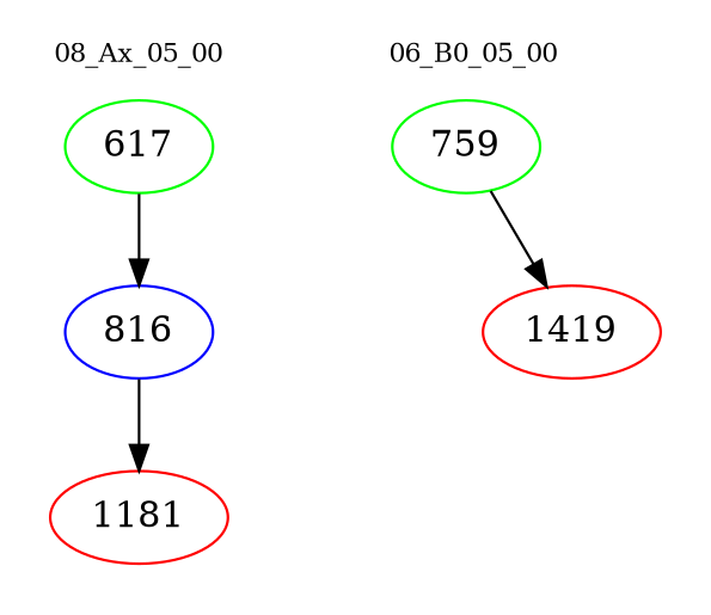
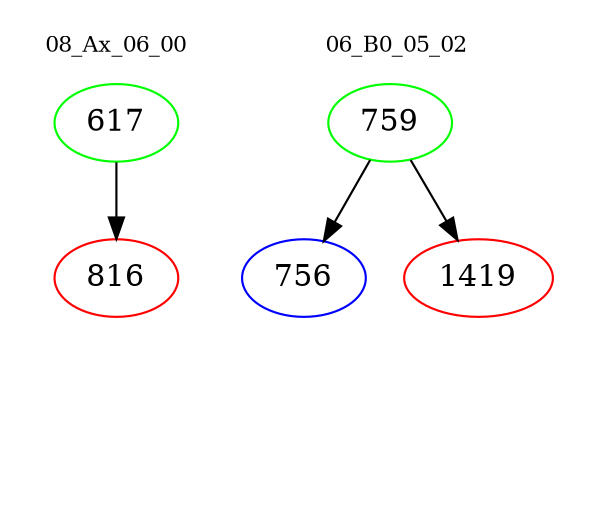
  digraph {
    node [color=green]
    edge [color=black]
    n1 [label=617]
-   n2 [color=blue label=816]
-   n3 [color=red label=1181]
+   n2 [color=red label=816]
    n4 [label=759]
+   n5 [color=blue label=756]
    n6 [color=red label=1419]
    subgraph cluster_1 {
      color=white
      fontsize=10
-     label="08_Ax_05_00"
+     label="08_Ax_06_00"
      n1
      n2
-     n3
    }
    subgraph cluster_2 {
      color=white
      fontsize=10
-     label="06_B0_05_00"
+     label="06_B0_05_02"
      n4
+     n5
      n6
    }
    n1 -> n2
-   n2 -> n3
+   n4 -> n5
    n4 -> n6
  }
